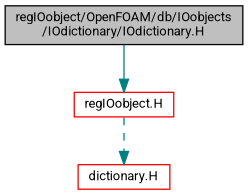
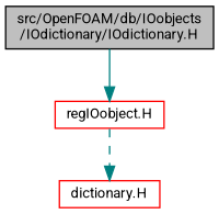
  digraph {
    fontname=Roboto
    node [color=red fontname=Roboto fontsize=10 shape=record]
    edge [color=teal fontname=Roboto fontsize=10 labelfontname=Helvetica labelfontsize=10]
-   n1 [color=black fillcolor=grey75 fontcolor=black height=0.2 label="regIOobject/OpenFOAM/db/IOobjects\l/IOdictionary/IOdictionary.H" style=filled width=0.4]
+   n1 [color=black fillcolor=grey75 fontcolor=black height=0.2 label="src/OpenFOAM/db/IOobjects\l/IOdictionary/IOdictionary.H" style=filled width=0.4]
    n2 [height=0.2 label="regIOobject.H" width=0.4]
    n3 [height=0.2 label="dictionary.H" width=0.4]
    n1 -> n2 [style=solid]
    n2 -> n3 [style=dashed]
  }
